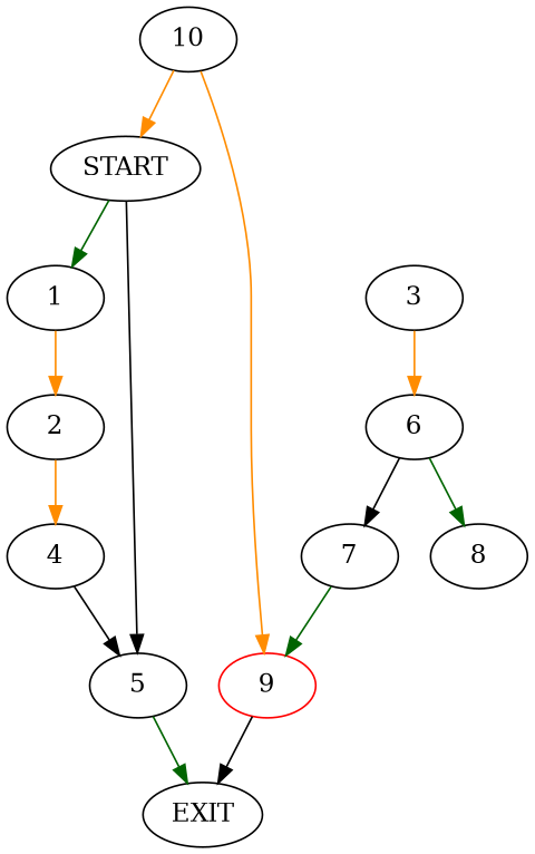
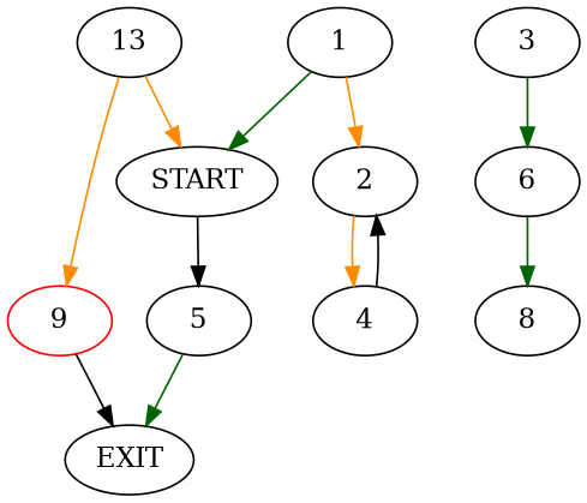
  digraph {
    node [color=black]
    edge [color=darkorange]
    n1 [label=START]
    1
    5
    2
    n5 [label=EXIT]
-   10
+   10 [label=13]
    9 [color=red]
    4
    3
    6
-   7
    8
-   n1 -> 1 [color=darkgreen]
+   1 -> n1 [color=darkgreen]
    n1 -> 5 [color=black]
    1 -> 2
    5 -> n5 [color=darkgreen]
    2 -> 4
    10 -> n1
    10 -> 9
    9 -> n5 [color=black]
-   4 -> 5 [color=black]
-   3 -> 6
-   6 -> 7 [color=black]
+   4 -> 2 [color=black]
+   3 -> 6 [color=darkgreen]
    6 -> 8 [color=darkgreen]
-   7 -> 9 [color=darkgreen]
  }
